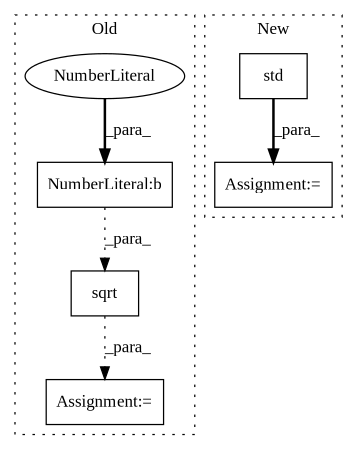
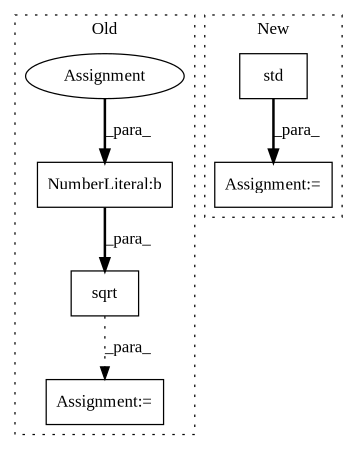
  digraph {
    fontname="Liberation Serif"
    node [a=32 fontname="Liberation Serif" l=1 shape=box]
    edge [fontname="Liberation Serif" style=dotted]
    n1 [l="5,1" label=sqrt s="3298,3324"]
    n2 [a=7 label="Assignment:=" s=3291]
    n3 [a=27 l=3 label="NumberLiteral:b" s=3319]
-   n4 [a=34 label=NumberLiteral s=3322 shape=ellipse]
+   n4 [a=34 label=Assignment s=3322 shape=ellipse]
    n5 [l="4,1" label=std s="2687,2699"]
    n6 [a=7 label="Assignment:=" s=2680]
    subgraph cluster_1 {
      label=Old
      style=dotted
      n1
      n2
      n3
      n4
    }
    subgraph cluster_2 {
      label=New
      style=dotted
      n5
      n6
    }
    n1 -> n2 [label=_para_]
-   n3 -> n1 [label=_para_]
+   n3 -> n1 [label=_para_ style=bold]
    n4 -> n3 [label=_para_ style=bold]
    n5 -> n6 [label=_para_ style=bold]
  }
